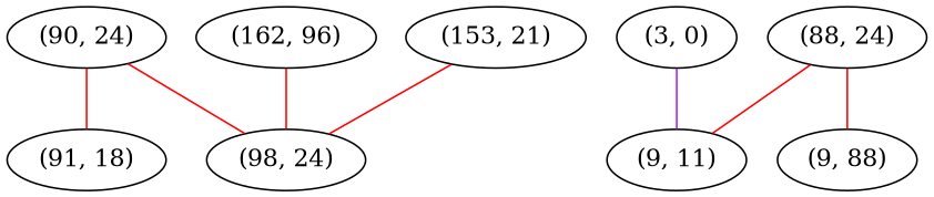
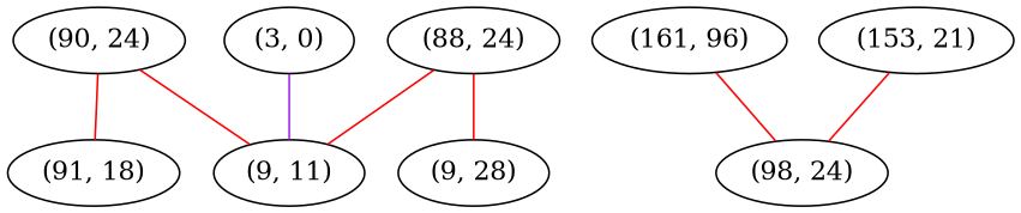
  graph {
    edge [color=red weight=1]
    "(90, 24)"
    "(91, 18)"
    "(98, 24)"
    "(88, 24)"
    "(9, 11)"
-   "(9, 88)"
+   "(9, 88)" [label="(9, 28)"]
    n7 [label="(3, 0)"]
-   "(162, 96)"
+   "(162, 96)" [label="(161, 96)"]
    "(153, 21)"
    "(90, 24)" -- "(91, 18)"
-   "(90, 24)" -- "(98, 24)"
+   "(90, 24)" -- "(9, 11)"
    "(88, 24)" -- "(9, 11)"
    "(88, 24)" -- "(9, 88)"
    n7 -- "(9, 11)" [color=purple weight=4]
    "(162, 96)" -- "(98, 24)"
    "(153, 21)" -- "(98, 24)"
  }
